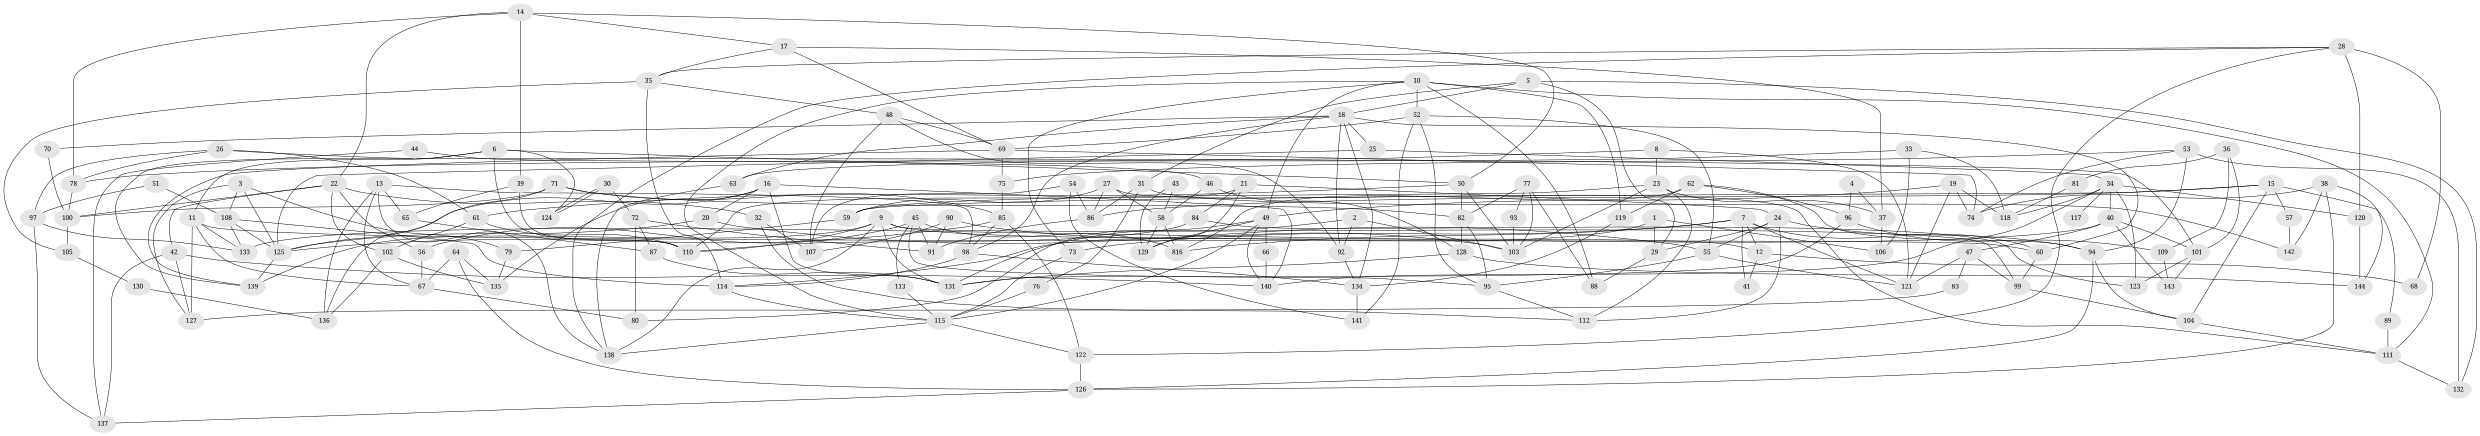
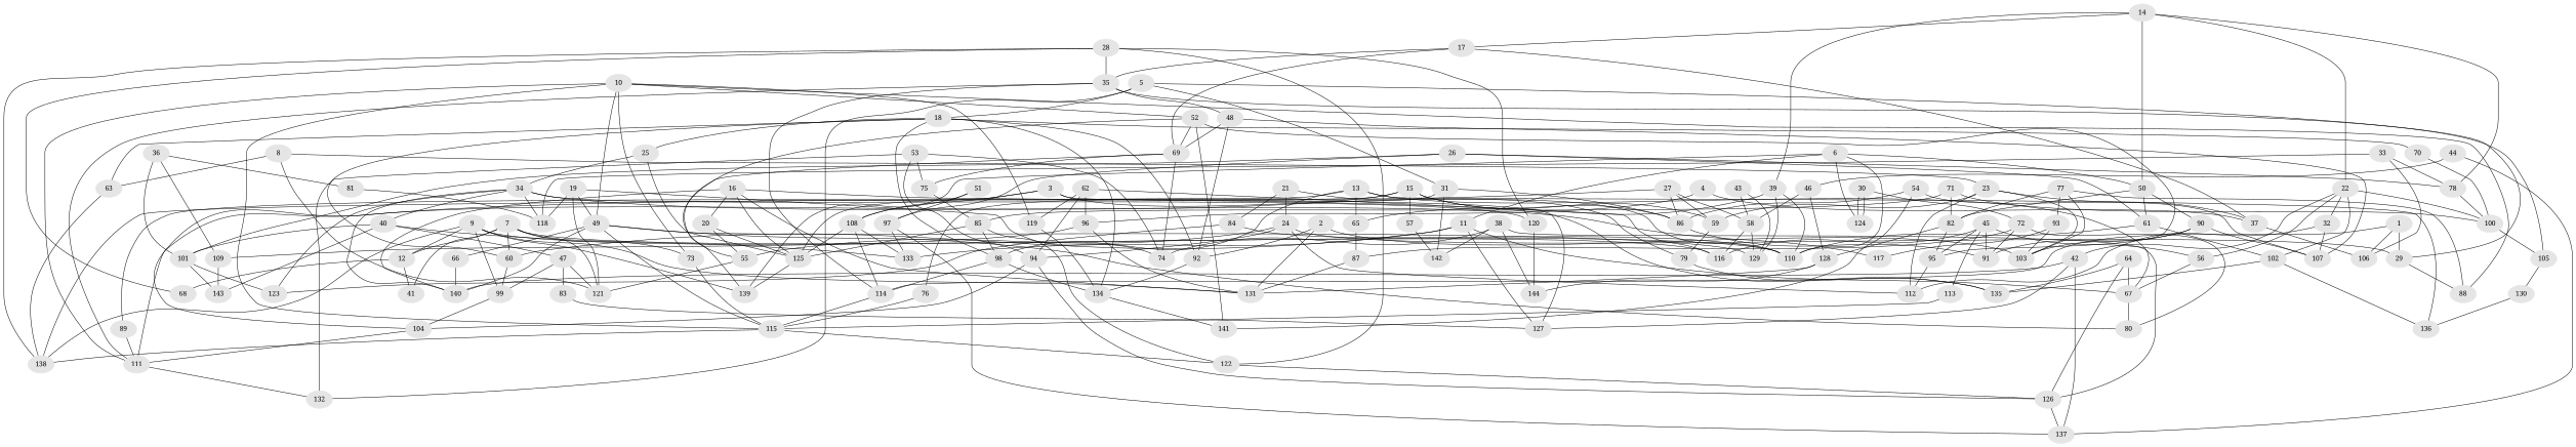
  graph {
    fontname="Noto Serif"
    node [color=gray90 fontname="Noto Serif" style=filled]
    edge [fontname="Noto Serif"]
    1
    29
    106
    114
    88
    115
    2
    92
    103
    131
    134
    3
    79
    108
    125
    127
    135
    133
    139
    4
    37
    96
    109
    5
    18
    31
    132
    60
    63
    98
    25
    70
    86
    76
    142
    6
    11
    50
    110
    124
    67
    61
    82
    7
    12
    41
    73
-   116 [label=816]
+   116
    121
    68
    99
    8
    23
    59
    112
    138
    9
    104
    10
    49
    52
    111
    119
    140
    129
    66
    80
    69
    55
    95
    141
    122
    13
    65
    136
    87
    14
    17
    22
    39
    78
    35
    32
    42
    56
    100
    102
    15
    57
    89
    91
    16
    20
    48
    105
    74
    75
    34
    19
    118
    21
    24
    84
    94
    123
    107
    137
    126
    120
    40
    117
    26
    97
    101
    143
    27
    58
    28
    144
    30
    72
    33
    47
    130
    36
    81
    38
    83
    43
    44
    46
    128
    45
    113
    51
    53
    85
    54
    62
    64
    71
    77
    93
    90
    1 -- 29
    1 -- 106
    1 -- 114
    29 -- 88
    114 -- 115
    115 -- 138
    115 -- 122
    2 -- 92
    2 -- 103
    2 -- 131
    92 -- 134
    134 -- 141
    3 -- 79
    3 -- 108
    3 -- 125
    3 -- 127
    79 -- 135
    108 -- 114
    108 -- 125
    108 -- 133
    125 -- 139
    4 -- 37
    4 -- 96
    37 -- 106
    96 -- 131
    96 -- 109
    109 -- 143
    5 -- 29
    5 -- 18
    5 -- 31
    5 -- 132
    18 -- 92
    18 -- 134
    18 -- 60
    18 -- 63
    18 -- 98
    18 -- 25
    18 -- 70
    31 -- 86
    31 -- 76
    31 -- 142
    60 -- 99
    63 -- 138
    98 -- 114
    98 -- 134
    25 -- 125
    25 -- 34
    70 -- 100
    86 -- 91
    76 -- 115
    6 -- 139
    6 -- 11
    6 -- 50
    6 -- 110
    6 -- 124
    11 -- 127
    11 -- 133
    11 -- 60
    11 -- 67
-   50 -- 103
+   50 -- 90
    50 -- 61
    50 -- 82
    67 -- 80
    61 -- 110
    61 -- 102
    82 -- 95
    82 -- 128
    7 -- 60
    7 -- 12
    7 -- 41
    7 -- 73
    7 -- 116
    7 -- 121
    12 -- 41
    12 -- 68
    73 -- 115
    99 -- 104
    8 -- 63
    8 -- 121
    8 -- 23
    23 -- 103
    23 -- 37
    23 -- 59
    23 -- 112
    59 -- 79
    9 -- 131
    9 -- 139
    9 -- 110
    9 -- 12
    9 -- 99
    9 -- 138
    104 -- 111
    10 -- 88
    10 -- 115
    10 -- 73
    10 -- 49
    10 -- 52
    10 -- 111
    10 -- 119
    49 -- 115
    49 -- 140
    49 -- 129
    49 -- 66
    49 -- 80
    52 -- 69
    52 -- 55
    52 -- 95
    52 -- 141
    111 -- 132
    119 -- 134
    66 -- 140
    69 -- 139
    69 -- 74
    69 -- 75
    55 -- 121
-   55 -- 95
    95 -- 112
    122 -- 126
    13 -- 98
    13 -- 67
    13 -- 138
    13 -- 65
    13 -- 136
    65 -- 87
    87 -- 131
    14 -- 50
    14 -- 17
    14 -- 22
    14 -- 39
    14 -- 78
    17 -- 37
    17 -- 69
    17 -- 35
    22 -- 32
    22 -- 42
    22 -- 56
    22 -- 100
    22 -- 102
    39 -- 110
    39 -- 65
    78 -- 100
    35 -- 114
+   35 -- 111
    35 -- 48
    35 -- 105
    32 -- 112
    32 -- 107
    42 -- 127
    42 -- 140
    42 -- 137
    56 -- 67
    100 -- 105
    102 -- 135
    102 -- 136
    15 -- 86
    15 -- 59
    15 -- 104
    15 -- 57
    15 -- 89
    57 -- 142
    89 -- 111
    16 -- 131
    16 -- 125
    16 -- 135
    16 -- 140
    16 -- 20
    20 -- 125
    20 -- 55
    48 -- 92
    48 -- 69
    48 -- 107
    105 -- 130
    75 -- 85
    34 -- 140
    34 -- 118
    34 -- 123
    34 -- 120
    34 -- 40
    34 -- 117
    19 -- 121
    19 -- 49
    19 -- 74
    19 -- 118
    21 -- 110
-   21 -- 129
+   39 -- 129
    21 -- 24
    21 -- 84
    24 -- 29
    24 -- 112
    24 -- 55
    24 -- 94
    84 -- 110
    84 -- 123
    94 -- 104
    94 -- 126
    126 -- 137
    120 -- 144
    40 -- 133
    40 -- 101
    40 -- 143
    40 -- 47
    26 -- 61
    26 -- 78
    26 -- 97
    26 -- 101
    97 -- 133
    97 -- 137
    101 -- 123
    101 -- 143
    27 -- 86
    27 -- 59
    27 -- 111
    27 -- 58
    58 -- 116
    58 -- 129
    28 -- 68
    28 -- 138
    28 -- 122
    28 -- 35
    28 -- 120
    30 -- 124
    30 -- 124
    30 -- 72
    72 -- 80
    72 -- 87
    72 -- 91
    33 -- 106
    33 -- 78
    33 -- 118
    47 -- 121
    47 -- 99
    47 -- 83
    130 -- 136
    36 -- 109
    36 -- 101
    36 -- 81
    81 -- 118
    38 -- 142
    38 -- 74
    38 -- 126
    38 -- 144
    83 -- 127
    43 -- 129
    43 -- 58
    44 -- 137
    44 -- 46
    46 -- 58
    46 -- 128
    128 -- 131
    128 -- 144
    45 -- 116
    45 -- 95
    45 -- 56
    45 -- 91
    45 -- 113
    113 -- 115
    51 -- 108
    51 -- 97
    53 -- 132
    53 -- 74
    53 -- 75
    53 -- 94
    85 -- 125
    85 -- 98
    85 -- 122
    54 -- 86
    54 -- 141
    54 -- 107
    62 -- 96
    62 -- 116
    62 -- 119
    62 -- 94
    64 -- 135
    64 -- 67
    64 -- 126
    71 -- 82
-   71 -- 136
    71 -- 100
    71 -- 85
    77 -- 88
    77 -- 103
    77 -- 82
    77 -- 93
    93 -- 103
+   93 -- 117
    90 -- 103
    90 -- 91
    90 -- 107
  }
